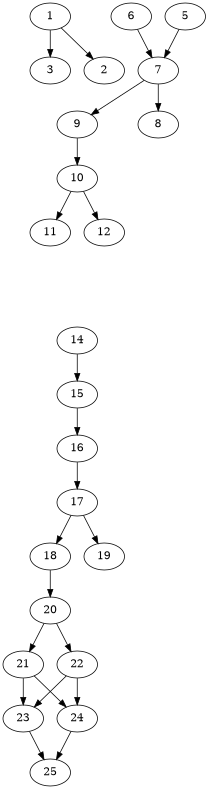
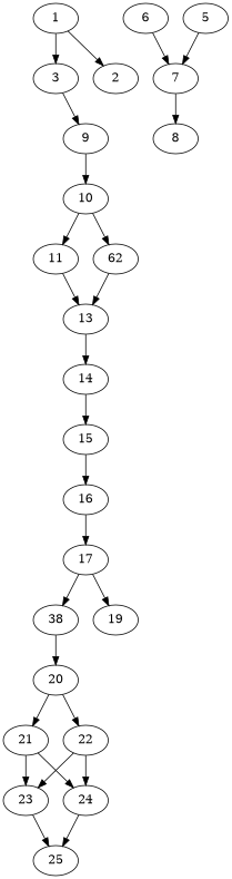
  digraph {
    node [alpha=0.08]
    1 [alpha=0.13 expect_size=37577728]
    2 [expect_size=36831232]
    3 [alpha=0.17 expect_size=11164672]
    5 [expect_size=33832960]
    7 [alpha=0.14 expect_size=36508672]
    6 [alpha=0.17 expect_size=39506944]
    8 [alpha=0.02 expect_size=11407360]
    9 [alpha=0.16 expect_size=26286080]
    10 [alpha=0.15 expect_size=48215040]
    11 [alpha=0.06 expect_size=32226304]
-   12 [alpha=0.19 expect_size=16524288]
+   12 [alpha=0.19 expect_size=16524288 label=62]
+   13 [alpha=0.15 expect_size=34332672]
    14 [alpha=0.03 expect_size=28327936]
    15 [alpha=0.18 expect_size=22068224]
    16 [alpha=0.11 expect_size=42118144]
    17 [alpha=0.09 expect_size=33994752]
-   18 [expect_size=19458048]
+   18 [expect_size=19458048 label=38]
    19 [alpha=0.11 expect_size=24713216]
    20 [alpha=0.10 expect_size=14365696]
    21 [alpha=0.04 expect_size=49541120]
    22 [alpha=0.10 expect_size=16998400]
    23 [alpha=0.20 expect_size=13908992]
    24 [alpha=0.04 expect_size=50117632]
    25 [alpha=0.01 expect_size=9703424]
    1 -> 2
    1 -> 3
    5 -> 7
    7 -> 8
-   7 -> 9
+   3 -> 9
    6 -> 7
    9 -> 10
    10 -> 11
    10 -> 12
+   11 -> 13
+   12 -> 13
+   13 -> 14
    14 -> 15
    15 -> 16
    16 -> 17
    17 -> 18
    17 -> 19
    18 -> 20
    20 -> 21
    20 -> 22
    21 -> 23
    21 -> 24
    22 -> 23
    22 -> 24
    23 -> 25
    24 -> 25
  }
